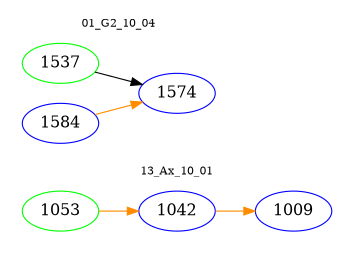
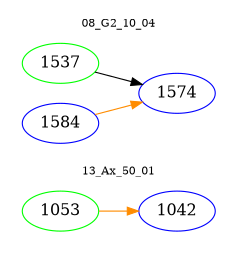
  digraph {
    rankdir=LR
    node [color=blue]
    edge [color=darkorange]
    n1 [color=green label=1053]
    n2 [label=1042]
-   n3 [label=1009]
    n4 [color=green label=1537]
    n5 [label=1574]
    n6 [label=1584]
    subgraph cluster_1 {
      color=white
      fontsize=10
-     label="13_Ax_10_01"
+     label="13_Ax_50_01"
      n1
      n2
-     n3
    }
    subgraph cluster_2 {
      color=white
      fontsize=10
-     label="01_G2_10_04"
+     label="08_G2_10_04"
      n4
      n5
      n6
    }
    n1 -> n2
-   n2 -> n3
    n4 -> n5 [color=black]
    n6 -> n5
  }
